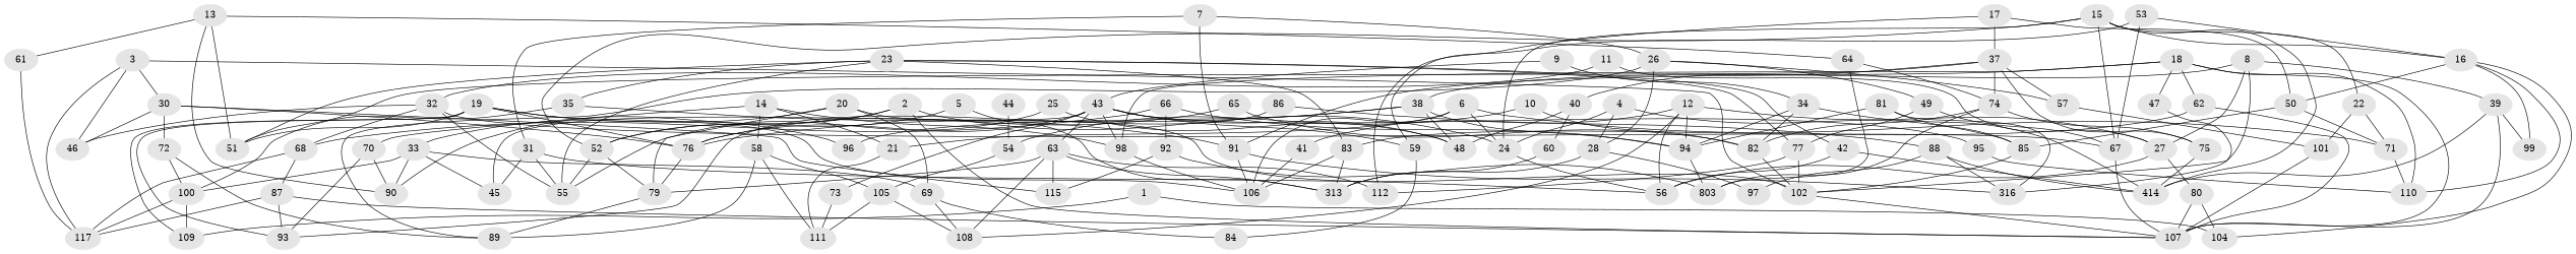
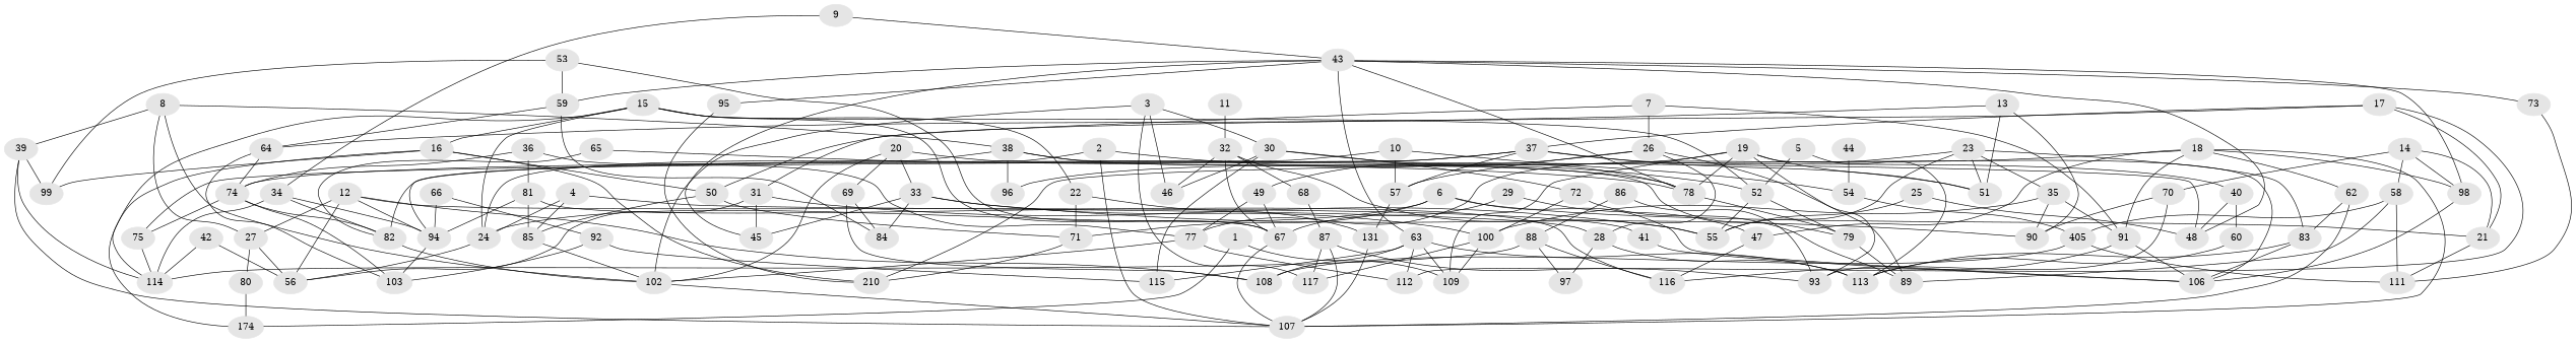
  graph {
    node [color=gray90 style=filled]
    1
-   104
+   104 [label=174]
    109
    2
    24
    52
    90
    107
    56
    79
    55
    3
    30
    46
    102
    117
-   78 [label=76]
+   78
    72
    115
    4
    28
    85
-   113 [label=313]
+   113
    97
    5
    6
    21
    71
    106
    111
-   110
+   110 [label=210]
    7
    26
    31
    91
    57
    49
    89
    45
-   116 [label=316]
+   116
    8
    27
    38
    39
    80
    94
    96
    48
-   114 [label=414]
+   114
    99
    9
    34
    43
    82
    98
    59
    63
    73
    95
    10
    54
-   105
-   101
+   105 [label=405]
+   101 [label=131]
    11
    32
    67
    68
    12
    41
    108
-   103 [label=803]
+   103
    13
    51
-   61
    64
    74
    14
    58
    70
    93
    15
    16
    22
    50
    17
    37
    112
    40
    75
    18
    47
    62
    83
    19
    20
    33
    69
    100
    84
    23
    35
    42
    77
    25
+   29
    87
+   36
    81
    60
    44
    53
    65
    66
    92
    86
    88
    1 -- 104
    1 -- 109
    2 -- 24
    2 -- 52
-   2 -- 90
+   35 -- 90
    2 -- 107
    24 -- 56
    52 -- 79
    52 -- 55
    79 -- 89
    3 -- 30
    3 -- 46
    3 -- 102
    3 -- 117
    30 -- 46
    30 -- 78
    30 -- 72
    30 -- 115
    102 -- 107
    78 -- 79
    72 -- 89
    72 -- 100
    4 -- 24
    4 -- 28
    4 -- 85
    28 -- 113
    28 -- 97
    85 -- 102
    5 -- 52
    5 -- 113
    6 -- 24
    6 -- 21
    6 -- 71
    6 -- 106
    21 -- 111
    71 -- 110
    7 -- 26
    7 -- 31
    7 -- 91
    26 -- 28
    26 -- 57
    26 -- 49
    26 -- 89
    31 -- 56
    31 -- 55
    31 -- 45
    91 -- 106
    91 -- 116
    57 -- 101
    49 -- 67
    49 -- 77
    8 -- 102
    8 -- 27
    8 -- 38
    8 -- 39
    27 -- 56
    27 -- 80
    38 -- 78
    38 -- 94
    38 -- 96
    38 -- 48
    39 -- 107
    39 -- 114
    39 -- 99
    80 -- 104
-   80 -- 107
    94 -- 103
    9 -- 34
    9 -- 43
    34 -- 94
    34 -- 114
    34 -- 82
    43 -- 78
    43 -- 45
    43 -- 48
    43 -- 98
    43 -- 59
    43 -- 63
    43 -- 73
    43 -- 95
    82 -- 102
    98 -- 106
+   59 -- 64
    59 -- 84
-   63 -- 79
+   63 -- 109
    63 -- 115
    63 -- 113
    63 -- 108
    63 -- 112
    73 -- 111
    95 -- 110
+   10 -- 57
    10 -- 82
    10 -- 54
    54 -- 105
    105 -- 111
    105 -- 108
    101 -- 107
-   11 -- 27
    11 -- 32
    32 -- 55
    32 -- 46
    32 -- 67
    32 -- 68
    67 -- 107
-   68 -- 117
    68 -- 87
    12 -- 56
    12 -- 27
    12 -- 94
    12 -- 41
    12 -- 108
    41 -- 106
    13 -- 90
    13 -- 51
-   13 -- 61
    13 -- 64
-   61 -- 117
    64 -- 103
    64 -- 74
    74 -- 82
    74 -- 103
    74 -- 75
    14 -- 21
    14 -- 98
    14 -- 58
    14 -- 70
    58 -- 111
    58 -- 89
    58 -- 105
    70 -- 90
    70 -- 93
    15 -- 24
    15 -- 52
    15 -- 114
    15 -- 67
    15 -- 16
    15 -- 22
    16 -- 104
    16 -- 110
    16 -- 99
    16 -- 50
    22 -- 71
    22 -- 101
    50 -- 85
    50 -- 71
+   17 -- 21
    17 -- 50
    17 -- 37
    17 -- 112
    37 -- 57
    37 -- 51
    37 -- 74
    37 -- 40
    37 -- 75
    40 -- 48
    40 -- 60
    75 -- 114
    18 -- 107
    18 -- 110
    18 -- 91
    18 -- 98
    18 -- 47
    18 -- 62
    47 -- 116
    62 -- 107
    62 -- 83
    83 -- 113
    83 -- 106
    19 -- 109
    19 -- 78
    19 -- 106
    19 -- 96
    19 -- 51
    19 -- 93
    20 -- 79
    20 -- 102
    20 -- 33
    20 -- 69
    33 -- 90
    33 -- 45
-   33 -- 69
+   33 -- 84
    33 -- 100
    69 -- 108
    69 -- 84
    100 -- 109
    100 -- 117
    23 -- 55
    23 -- 51
    23 -- 83
    23 -- 35
-   23 -- 42
    23 -- 77
    35 -- 91
    35 -- 100
    42 -- 56
    42 -- 114
    77 -- 102
    77 -- 112
    25 -- 55
    25 -- 48
+   29 -- 67
+   29 -- 47
    87 -- 107
    87 -- 117
    87 -- 93
+   36 -- 74
+   36 -- 77
+   36 -- 81
    81 -- 85
    81 -- 116
    81 -- 94
    60 -- 113
    44 -- 54
-   53 -- 16
+   53 -- 99
    53 -- 59
    53 -- 67
    65 -- 78
    65 -- 82
    66 -- 94
-   66 -- 68
    66 -- 92
    92 -- 115
    92 -- 103
    86 -- 93
    86 -- 88
    88 -- 97
    88 -- 116
    88 -- 114
  }
